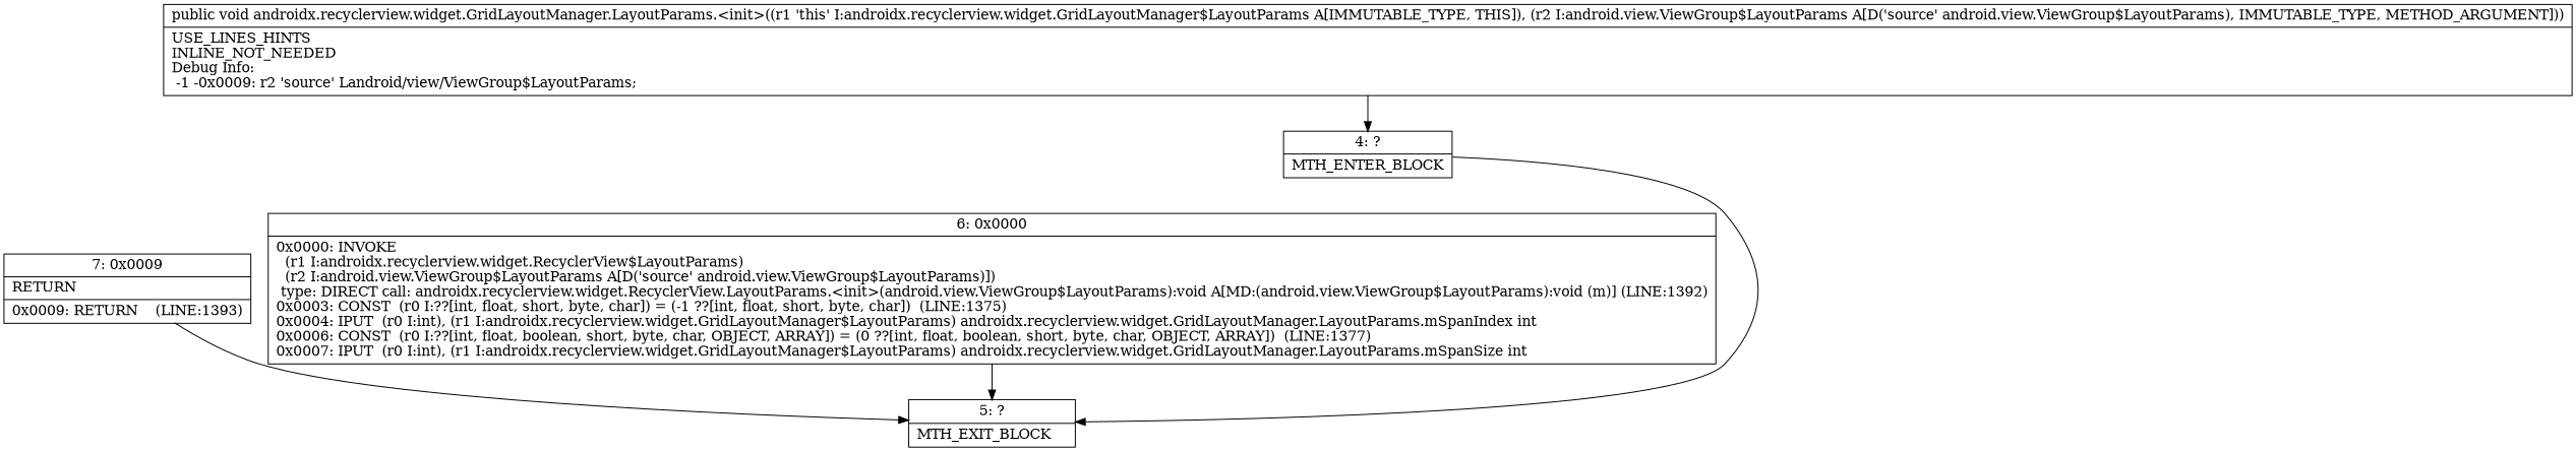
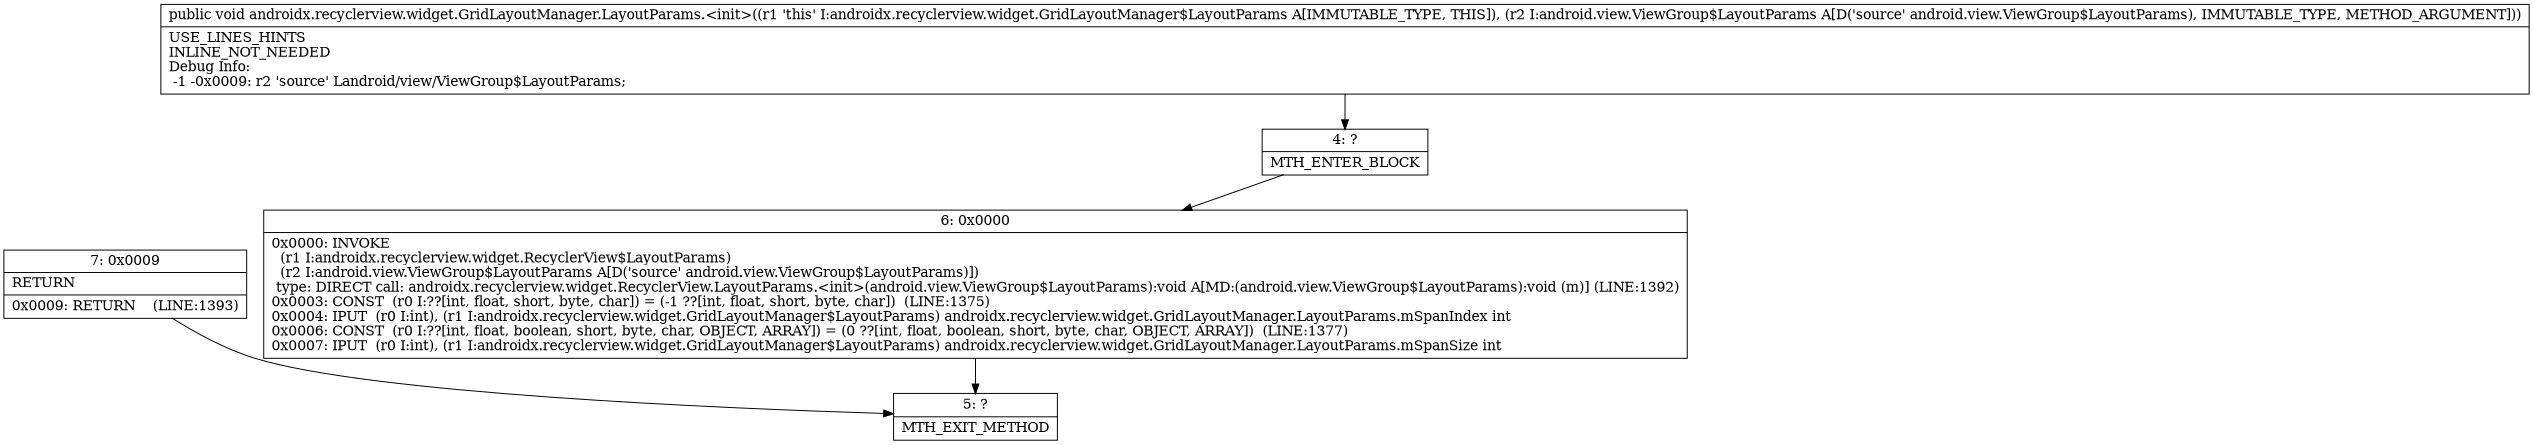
  digraph {
    node [shape=record]
    n1 [label="{4\:\ ?|MTH_ENTER_BLOCK\l}"]
    n2 [label="{6\:\ 0x0000|0x0000: INVOKE  \l  (r1 I:androidx.recyclerview.widget.RecyclerView$LayoutParams)\l  (r2 I:android.view.ViewGroup$LayoutParams A[D('source' android.view.ViewGroup$LayoutParams)])\l type: DIRECT call: androidx.recyclerview.widget.RecyclerView.LayoutParams.\<init\>(android.view.ViewGroup$LayoutParams):void A[MD:(android.view.ViewGroup$LayoutParams):void (m)] (LINE:1392)\l0x0003: CONST  (r0 I:??[int, float, short, byte, char]) = (\-1 ??[int, float, short, byte, char])  (LINE:1375)\l0x0004: IPUT  (r0 I:int), (r1 I:androidx.recyclerview.widget.GridLayoutManager$LayoutParams) androidx.recyclerview.widget.GridLayoutManager.LayoutParams.mSpanIndex int \l0x0006: CONST  (r0 I:??[int, float, boolean, short, byte, char, OBJECT, ARRAY]) = (0 ??[int, float, boolean, short, byte, char, OBJECT, ARRAY])  (LINE:1377)\l0x0007: IPUT  (r0 I:int), (r1 I:androidx.recyclerview.widget.GridLayoutManager$LayoutParams) androidx.recyclerview.widget.GridLayoutManager.LayoutParams.mSpanSize int \l}"]
-   n3 [label="{5\:\ ?|MTH_EXIT_BLOCK\l}"]
+   n3 [label="{5\:\ ?|MTH_EXIT_METHOD\l}"]
    n4 [label="{7\:\ 0x0009|RETURN\l|0x0009: RETURN    (LINE:1393)\l}"]
    n5 [label="{public void androidx.recyclerview.widget.GridLayoutManager.LayoutParams.\<init\>((r1 'this' I:androidx.recyclerview.widget.GridLayoutManager$LayoutParams A[IMMUTABLE_TYPE, THIS]), (r2 I:android.view.ViewGroup$LayoutParams A[D('source' android.view.ViewGroup$LayoutParams), IMMUTABLE_TYPE, METHOD_ARGUMENT]))  | USE_LINES_HINTS\lINLINE_NOT_NEEDED\lDebug Info:\l  \-1 \-0x0009: r2 'source' Landroid\/view\/ViewGroup$LayoutParams;\l}"]
-   n1 -> n3
+   n1 -> n2
    n2 -> n3
    n4 -> n3
    n5 -> n1
  }
